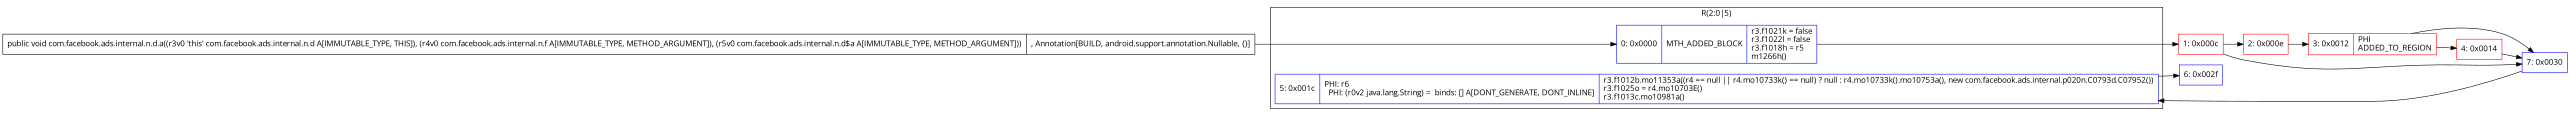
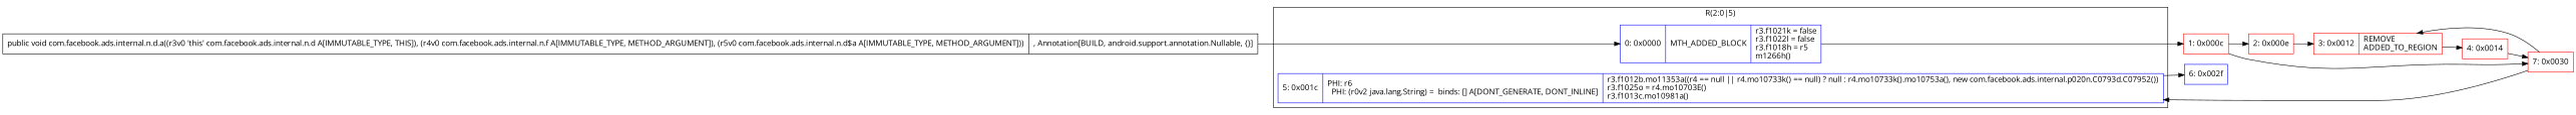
  digraph {
    fontname="Open Sans"
    rankdir=LR
    node [color=red fontname="Open Sans" shape=record]
    edge [fontname="Open Sans"]
    n1 [color=blue label="{0\:\ 0x0000|MTH_ADDED_BLOCK\l|r3.f1021k = false\lr3.f1022l = false\lr3.f1018h = r5\lm1266h()\l}"]
    n2 [color=blue label="{5\:\ 0x001c|PHI: r6 \l  PHI: (r0v2 java.lang.String) =  binds: [] A[DONT_GENERATE, DONT_INLINE]\l|r3.f1012b.mo11353a((r4 == null \|\| r4.mo10733k() == null) ? null : r4.mo10733k().mo10753a(), new com.facebook.ads.internal.p020n.C0793d.C07952())\lr3.f1025o = r4.mo10703E()\lr3.f1013c.mo10981a()\l}"]
    n3 [label="{1\:\ 0x000c}"]
    n4 [color=blue label="{6\:\ 0x002f}"]
    n5 [label="{2\:\ 0x000e}"]
-   n6 [color=blue label="{7\:\ 0x0030}"]
-   n7 [label="{3\:\ 0x0012|PHI\lADDED_TO_REGION\l}"]
+   n6 [label="{7\:\ 0x0030}"]
+   n7 [label="{3\:\ 0x0012|REMOVE\lADDED_TO_REGION\l}"]
    n8 [label="{4\:\ 0x0014}"]
    n9 [label="{public void com.facebook.ads.internal.n.d.a((r3v0 'this' com.facebook.ads.internal.n.d A[IMMUTABLE_TYPE, THIS]), (r4v0 com.facebook.ads.internal.n.f A[IMMUTABLE_TYPE, METHOD_ARGUMENT]), (r5v0 com.facebook.ads.internal.n.d$a A[IMMUTABLE_TYPE, METHOD_ARGUMENT]))  | , Annotation[BUILD, android.support.annotation.Nullable, \{\}]\l}" color=""]
    subgraph cluster_1 {
      label="R(2:0|5)"
      n1
      n2
    }
    n1 -> n3
    n2 -> n4
    n3 -> n5
    n3 -> n6
    n5 -> n7
    n6 -> n2
-   n7 -> n6
+   n6 -> n7
    n7 -> n8
    n8 -> n6
    n9 -> n1
  }
